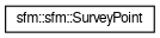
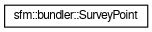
  digraph {
    rankdir=LR
-   n1 [color=black fillcolor=white fontname=FreeSans fontsize=10 height=0.2 label="sfm::sfm::SurveyPoint" shape=record style=filled width=0.4]
+   n1 [color=black fillcolor=white fontname=FreeSans fontsize=10 height=0.2 label="sfm::bundler::SurveyPoint" shape=record style=filled width=0.4]
  }
